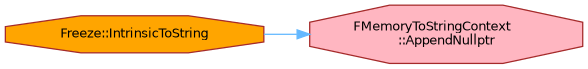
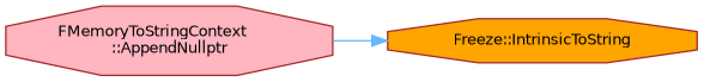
  digraph {
    rankdir=RL
    node [color=brown fontname=Helvetica fontsize=10 shape=octagon style=filled]
    n1 [fillcolor=lightpink fontcolor=black height=0.2 label="FMemoryToStringContext\l::AppendNullptr" width=0.4]
    n2 [fillcolor=orange height=0.2 label="Freeze::IntrinsicToString" width=0.4]
-   n1 -> n2 [color=steelblue1 dir=back fontname=Helvetica fontsize=10 labelfontname=Helvetica labelfontsize=10 style=solid]
+   n2 -> n1 [color=steelblue1 dir=back fontname=Helvetica fontsize=10 labelfontname=Helvetica labelfontsize=10 style=solid]
  }
